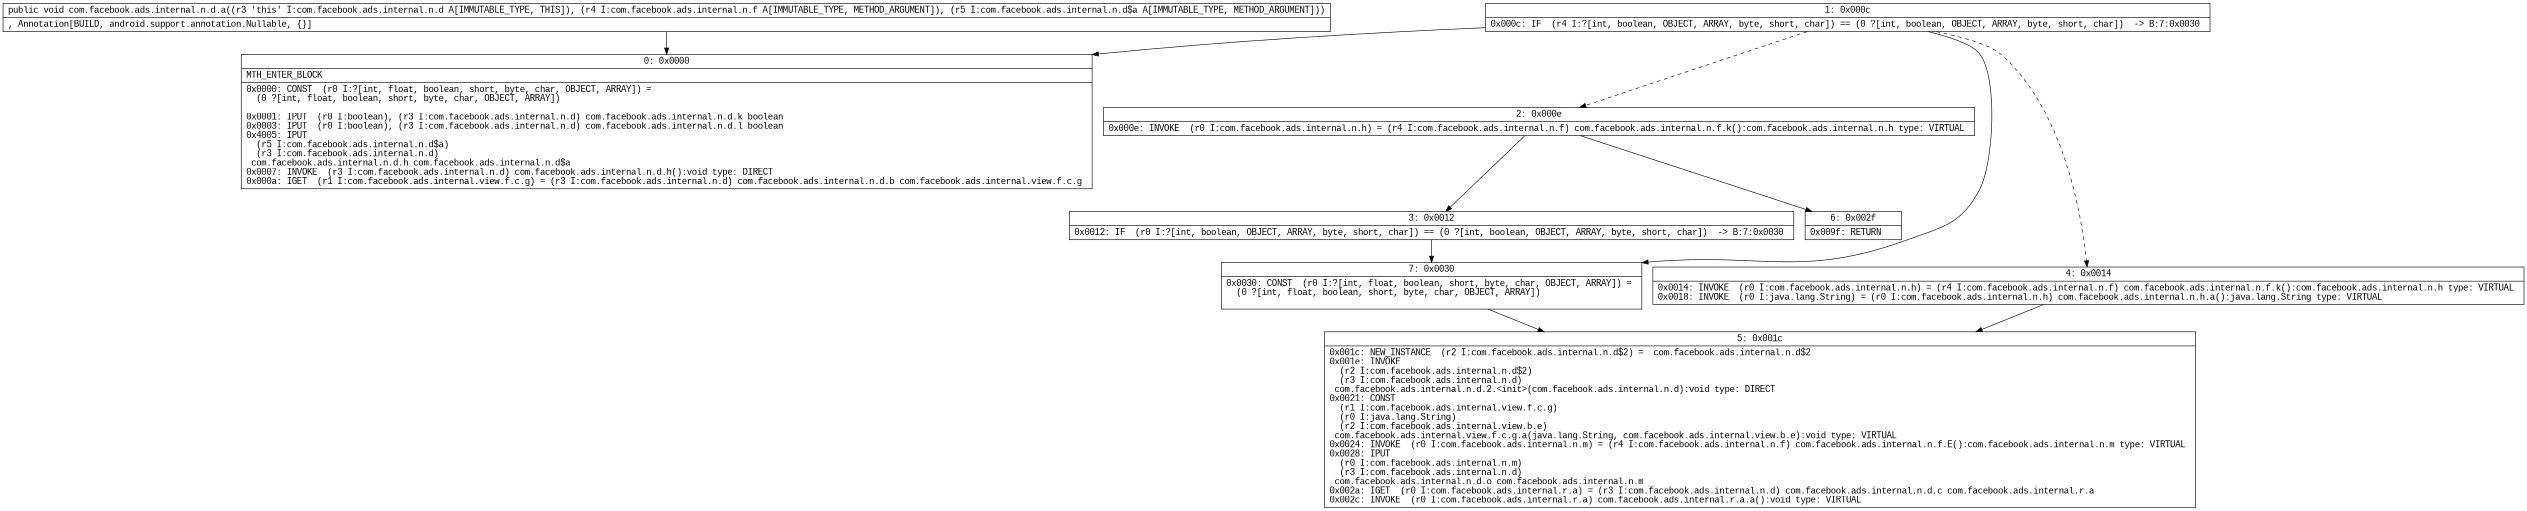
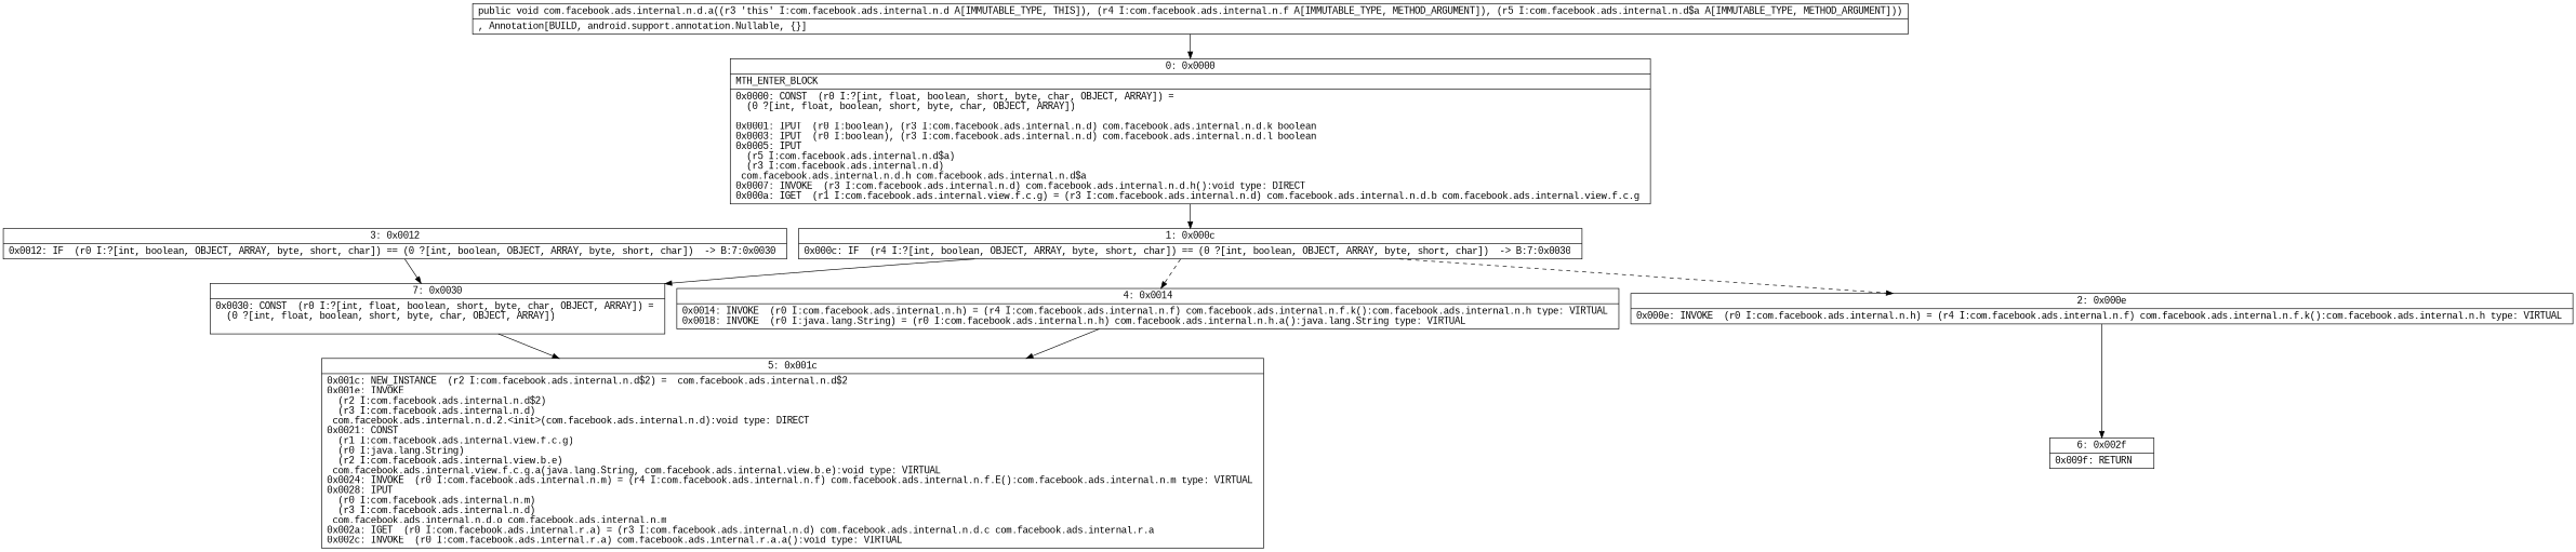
  digraph {
    fontname="Liberation Mono"
    node [fontname="Liberation Mono" shape=record]
    edge [fontname="Liberation Mono"]
-   n1 [label="{0\:\ 0x0000|MTH_ENTER_BLOCK\l|0x0000: CONST  (r0 I:?[int, float, boolean, short, byte, char, OBJECT, ARRAY]) = \l  (0 ?[int, float, boolean, short, byte, char, OBJECT, ARRAY])\l \l0x0001: IPUT  (r0 I:boolean), (r3 I:com.facebook.ads.internal.n.d) com.facebook.ads.internal.n.d.k boolean \l0x0003: IPUT  (r0 I:boolean), (r3 I:com.facebook.ads.internal.n.d) com.facebook.ads.internal.n.d.l boolean \l0x4005: IPUT  \l  (r5 I:com.facebook.ads.internal.n.d$a)\l  (r3 I:com.facebook.ads.internal.n.d)\l com.facebook.ads.internal.n.d.h com.facebook.ads.internal.n.d$a \l0x0007: INVOKE  (r3 I:com.facebook.ads.internal.n.d) com.facebook.ads.internal.n.d.h():void type: DIRECT \l0x000a: IGET  (r1 I:com.facebook.ads.internal.view.f.c.g) = (r3 I:com.facebook.ads.internal.n.d) com.facebook.ads.internal.n.d.b com.facebook.ads.internal.view.f.c.g \l}"]
+   n1 [label="{0\:\ 0x0000|MTH_ENTER_BLOCK\l|0x0000: CONST  (r0 I:?[int, float, boolean, short, byte, char, OBJECT, ARRAY]) = \l  (0 ?[int, float, boolean, short, byte, char, OBJECT, ARRAY])\l \l0x0001: IPUT  (r0 I:boolean), (r3 I:com.facebook.ads.internal.n.d) com.facebook.ads.internal.n.d.k boolean \l0x0003: IPUT  (r0 I:boolean), (r3 I:com.facebook.ads.internal.n.d) com.facebook.ads.internal.n.d.l boolean \l0x0005: IPUT  \l  (r5 I:com.facebook.ads.internal.n.d$a)\l  (r3 I:com.facebook.ads.internal.n.d)\l com.facebook.ads.internal.n.d.h com.facebook.ads.internal.n.d$a \l0x0007: INVOKE  (r3 I:com.facebook.ads.internal.n.d) com.facebook.ads.internal.n.d.h():void type: DIRECT \l0x000a: IGET  (r1 I:com.facebook.ads.internal.view.f.c.g) = (r3 I:com.facebook.ads.internal.n.d) com.facebook.ads.internal.n.d.b com.facebook.ads.internal.view.f.c.g \l}"]
    n2 [label="{1\:\ 0x000c|0x000c: IF  (r4 I:?[int, boolean, OBJECT, ARRAY, byte, short, char]) == (0 ?[int, boolean, OBJECT, ARRAY, byte, short, char])  \-\> B:7:0x0030 \l}"]
    n3 [label="{2\:\ 0x000e|0x000e: INVOKE  (r0 I:com.facebook.ads.internal.n.h) = (r4 I:com.facebook.ads.internal.n.f) com.facebook.ads.internal.n.f.k():com.facebook.ads.internal.n.h type: VIRTUAL \l}"]
    n4 [label="{7\:\ 0x0030|0x0030: CONST  (r0 I:?[int, float, boolean, short, byte, char, OBJECT, ARRAY]) = \l  (0 ?[int, float, boolean, short, byte, char, OBJECT, ARRAY])\l \l}"]
    n5 [label="{4\:\ 0x0014|0x0014: INVOKE  (r0 I:com.facebook.ads.internal.n.h) = (r4 I:com.facebook.ads.internal.n.f) com.facebook.ads.internal.n.f.k():com.facebook.ads.internal.n.h type: VIRTUAL \l0x0018: INVOKE  (r0 I:java.lang.String) = (r0 I:com.facebook.ads.internal.n.h) com.facebook.ads.internal.n.h.a():java.lang.String type: VIRTUAL \l}"]
    n6 [label="{3\:\ 0x0012|0x0012: IF  (r0 I:?[int, boolean, OBJECT, ARRAY, byte, short, char]) == (0 ?[int, boolean, OBJECT, ARRAY, byte, short, char])  \-\> B:7:0x0030 \l}"]
    n7 [label="{6\:\ 0x002f|0x009f: RETURN   \l}"]
    n8 [label="{5\:\ 0x001c|0x001c: NEW_INSTANCE  (r2 I:com.facebook.ads.internal.n.d$2) =  com.facebook.ads.internal.n.d$2 \l0x001e: INVOKE  \l  (r2 I:com.facebook.ads.internal.n.d$2)\l  (r3 I:com.facebook.ads.internal.n.d)\l com.facebook.ads.internal.n.d.2.\<init\>(com.facebook.ads.internal.n.d):void type: DIRECT \l0x0021: CONST  \l  (r1 I:com.facebook.ads.internal.view.f.c.g)\l  (r0 I:java.lang.String)\l  (r2 I:com.facebook.ads.internal.view.b.e)\l com.facebook.ads.internal.view.f.c.g.a(java.lang.String, com.facebook.ads.internal.view.b.e):void type: VIRTUAL \l0x0024: INVOKE  (r0 I:com.facebook.ads.internal.n.m) = (r4 I:com.facebook.ads.internal.n.f) com.facebook.ads.internal.n.f.E():com.facebook.ads.internal.n.m type: VIRTUAL \l0x0028: IPUT  \l  (r0 I:com.facebook.ads.internal.n.m)\l  (r3 I:com.facebook.ads.internal.n.d)\l com.facebook.ads.internal.n.d.o com.facebook.ads.internal.n.m \l0x002a: IGET  (r0 I:com.facebook.ads.internal.r.a) = (r3 I:com.facebook.ads.internal.n.d) com.facebook.ads.internal.n.d.c com.facebook.ads.internal.r.a \l0x002c: INVOKE  (r0 I:com.facebook.ads.internal.r.a) com.facebook.ads.internal.r.a.a():void type: VIRTUAL \l}"]
    n9 [label="{public void com.facebook.ads.internal.n.d.a((r3 'this' I:com.facebook.ads.internal.n.d A[IMMUTABLE_TYPE, THIS]), (r4 I:com.facebook.ads.internal.n.f A[IMMUTABLE_TYPE, METHOD_ARGUMENT]), (r5 I:com.facebook.ads.internal.n.d$a A[IMMUTABLE_TYPE, METHOD_ARGUMENT]))  | , Annotation[BUILD, android.support.annotation.Nullable, \{\}]\l}"]
-   n2 -> n1
+   n1 -> n2
    n2 -> n3 [style=dashed]
    n2 -> n4
    n2 -> n5 [style=dashed]
-   n3 -> n6
    n3 -> n7
    n4 -> n8
    n5 -> n8
    n6 -> n4
    n9 -> n1
  }
